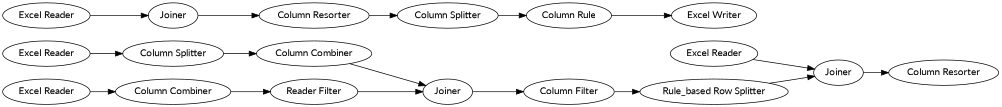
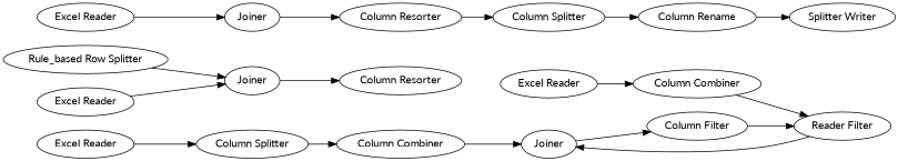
  digraph {
    fontname=Lato
    rankdir=LR
    node [fontname=Lato]
    edge [fontname=Lato]
    n1 [label=Joiner]
    n2 [label="Column Filter"]
    n3 [label="Rule_based Row Splitter"]
    n4 [label=Joiner]
    n5 [label="Excel Reader"]
    n6 [label="Column Resorter"]
    n7 [label=Joiner]
    n8 [label="Column Resorter"]
    n9 [label="Column Splitter"]
-   n10 [label="Column Rule"]
-   n11 [label="Excel Writer"]
+   n10 [label="Column Rename"]
+   n11 [label="Splitter Writer"]
    n12 [label="Excel Reader"]
    n13 [label="Column Splitter"]
    n14 [label="Column Combiner"]
    n15 [label="Column Combiner"]
    n16 [label="Reader Filter"]
    n17 [label="Excel Reader"]
    n18 [label="Excel Reader"]
    n1 -> n2
-   n2 -> n3
+   n2 -> n16
    n3 -> n4
    n4 -> n6
    n5 -> n4
    n7 -> n8
    n8 -> n9
    n9 -> n10
    n10 -> n11
    n12 -> n13
    n13 -> n14
    n14 -> n1
    n15 -> n16
    n16 -> n1
    n17 -> n7
    n18 -> n15
  }
